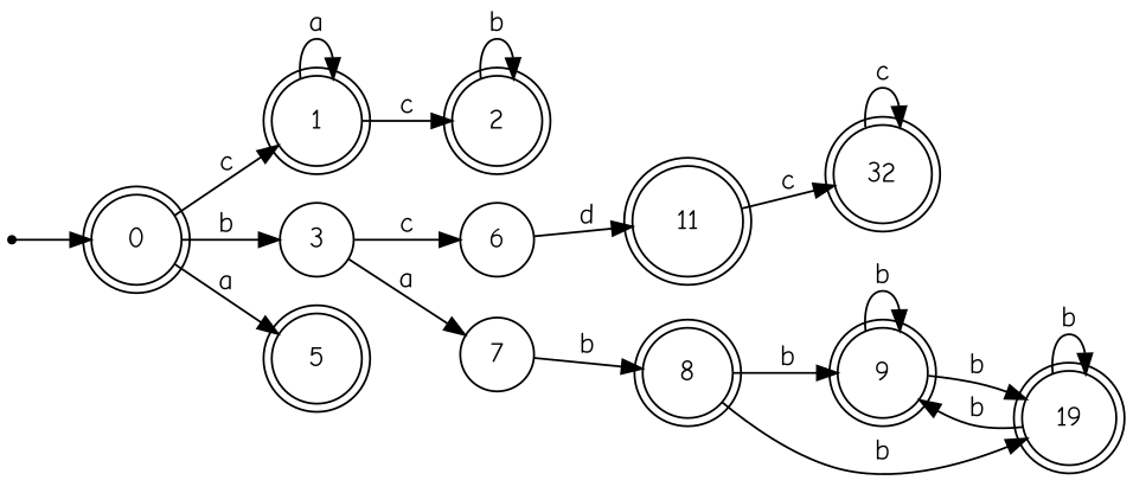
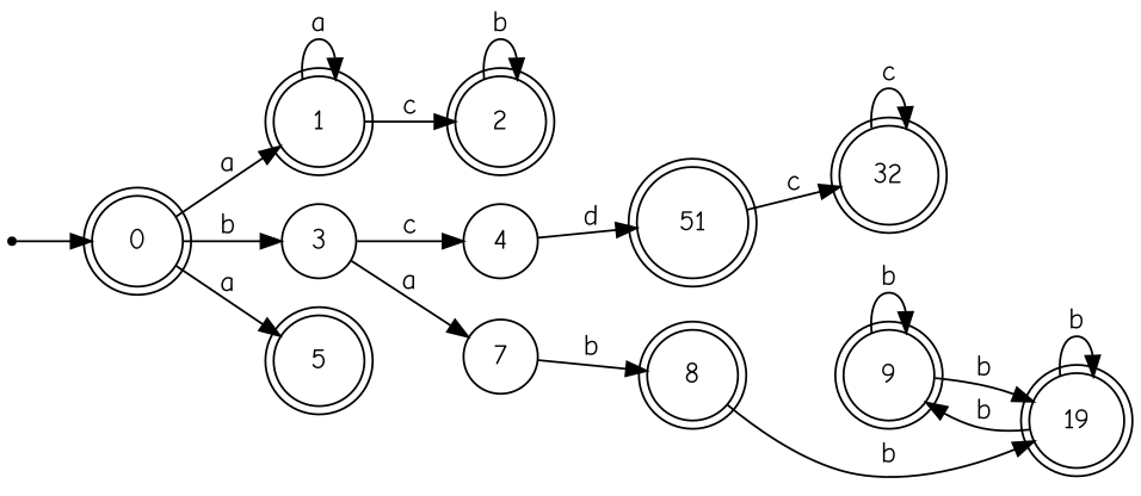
  digraph {
    fontname="Comic Neue"
    rankdir=LR
    node [fontname="Comic Neue" shape=doublecircle]
    edge [fontname="Comic Neue"]
    dummy0 [shape=point]
    0
    1
    3 [shape=circle]
    5
    2
-   6 [shape=circle]
+   6 [shape=circle label=4]
    7 [shape=circle]
-   11
+   11 [label=51]
    8
    n11 [label=32]
    9
    n13 [label=19]
    dummy0 -> 0
-   0 -> 1 [label=c]
+   0 -> 1 [label=a]
    0 -> 3 [label=b]
    0 -> 5 [label=a]
    1 -> 1 [label=a]
    1 -> 2 [label=c]
    3 -> 6 [label=c]
    3 -> 7 [label=a]
    2 -> 2 [label=b]
    6 -> 11 [label=d]
    7 -> 8 [label=b]
    11 -> n11 [label=c]
-   8 -> 9 [label=b]
    8 -> n13 [label=b]
    n11 -> n11 [label=c]
    9 -> 9 [label=b]
    9 -> n13 [label=b]
    n13 -> 9 [label=b]
    n13 -> n13 [label=b]
  }
